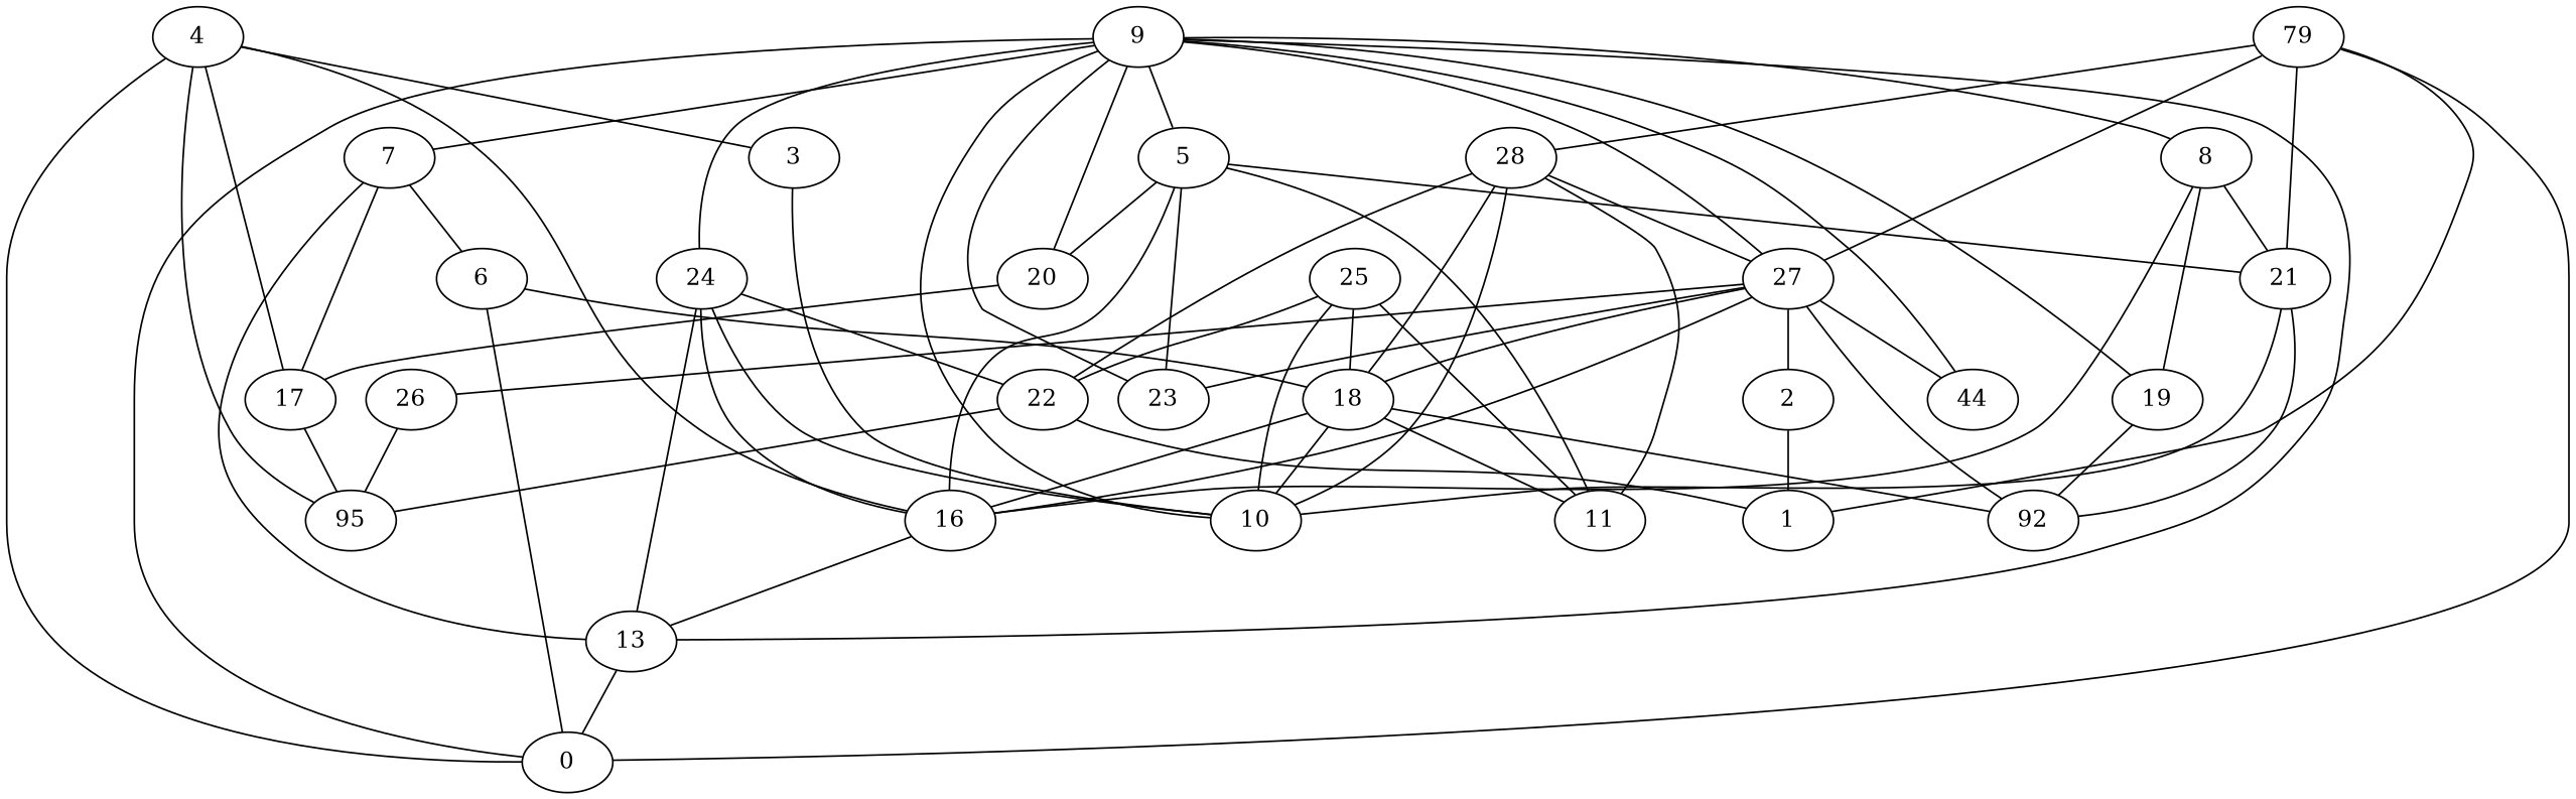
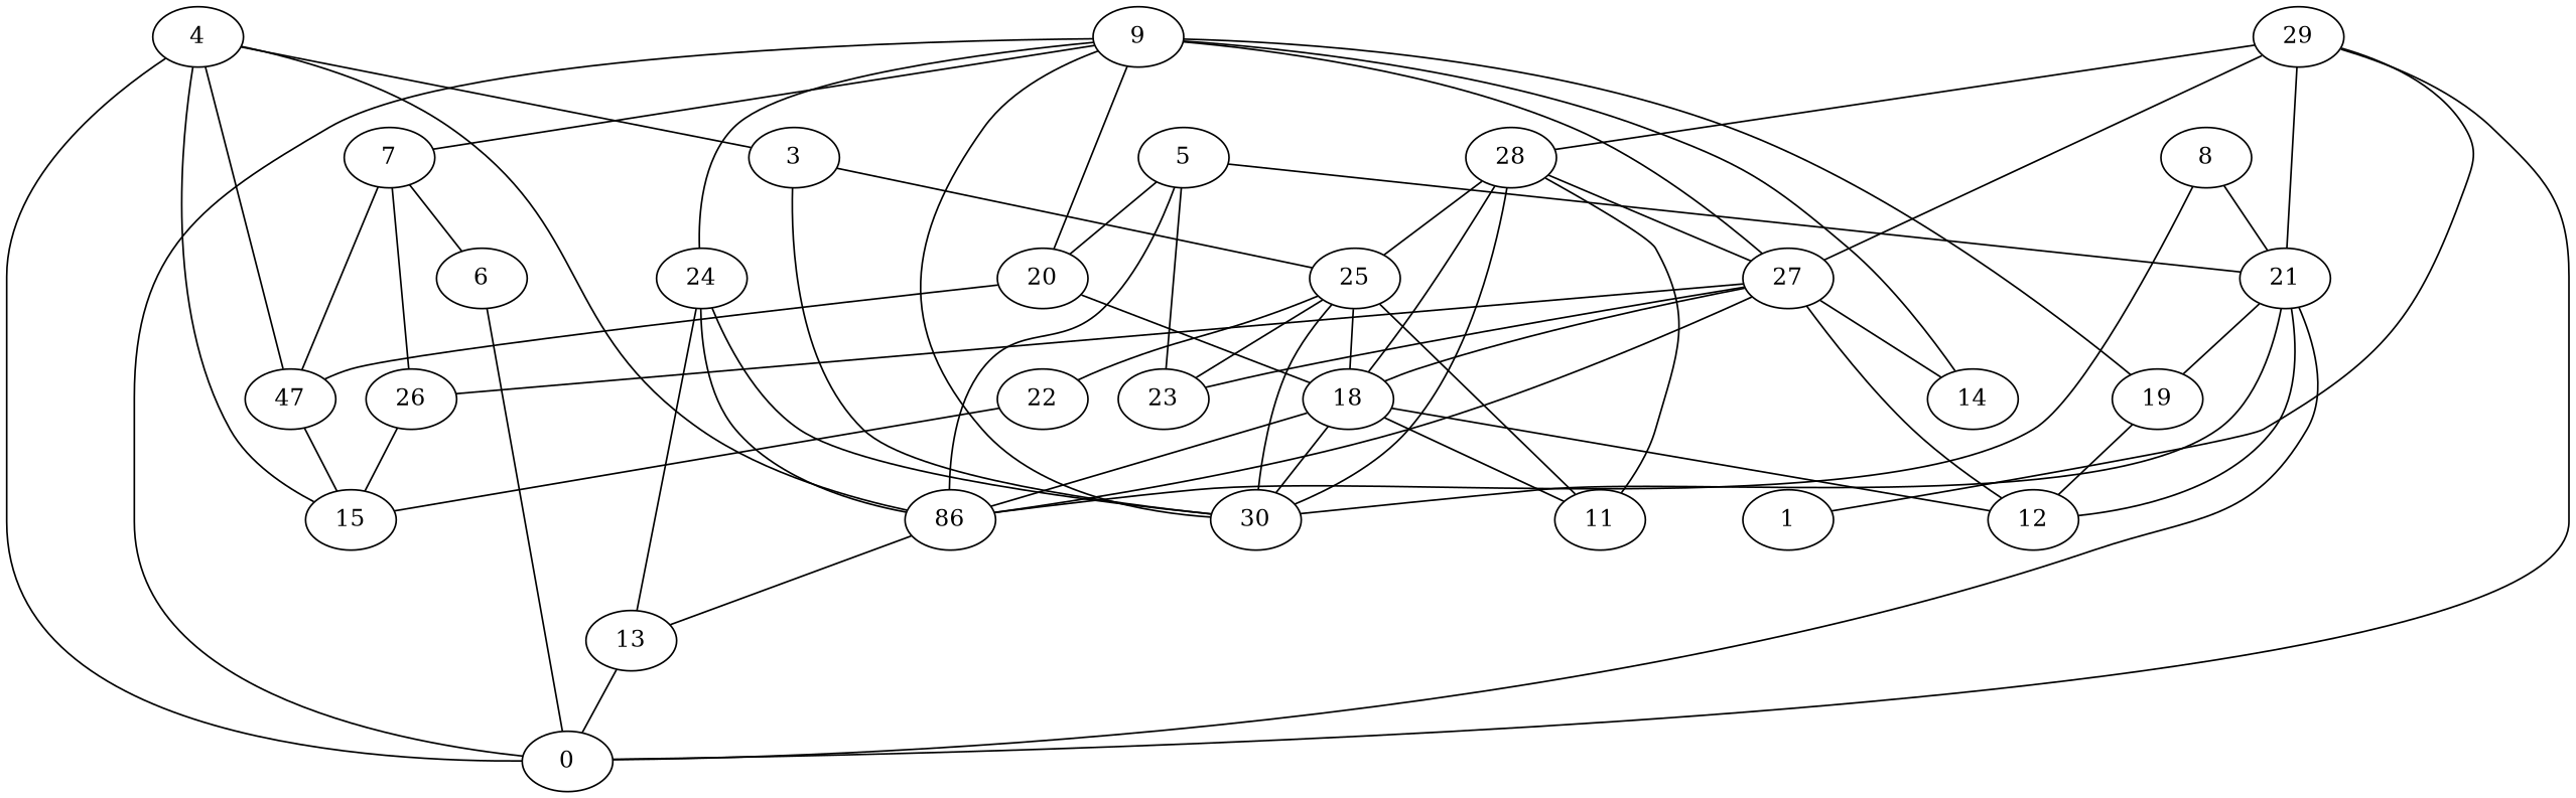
  digraph {
    edge [color=black dir=none]
    4
    13
    3
-   16
-   15 [label=95]
-   17
+   16 [label=86]
+   15
+   17 [label=47]
    0
-   10
+   10 [label=30]
    25
    22
    1
    9
    19
    8
    20
-   14 [label=44]
+   14
    24
    5
    27
    7
    23
-   12 [label=92]
+   12
    21
    11
    26
    18
-   2
    6
    28
-   29 [label=79]
+   29
    subgraph sub_1 {
      4
      13
      3
      16
      15
      17
      0
      10
      25
      22
      1
      9
      19
      8
      20
      14
      24
      5
      27
      7
      23
      12
      21
      11
      26
      18
-     2
      6
      28
      29
    }
    4 -> 3
    4 -> 16
    4 -> 15
    4 -> 17
    4 -> 0
    13 -> 0
    3 -> 10
+   3 -> 25
    16 -> 13
    17 -> 15
    25 -> 10
    25 -> 22
    25 -> 11
    25 -> 18
    22 -> 15
-   22 -> 1
-   9 -> 13
    9 -> 0
    9 -> 10
    9 -> 19
-   9 -> 8
    9 -> 20
    9 -> 14
    9 -> 24
-   9 -> 5
    9 -> 27
    9 -> 7
-   9 -> 23
+   25 -> 23
    19 -> 12
    8 -> 16
-   8 -> 19
+   21 -> 19
    8 -> 21
    20 -> 17
    24 -> 13
    24 -> 16
    24 -> 10
-   24 -> 22
    5 -> 16
    5 -> 20
    5 -> 23
    5 -> 21
-   5 -> 11
    27 -> 16
    27 -> 14
    27 -> 23
    27 -> 12
    27 -> 26
    27 -> 18
-   27 -> 2
    7 -> 17
-   7 -> 13
+   7 -> 26
    7 -> 6
+   21 -> 0
    21 -> 10
    21 -> 12
    26 -> 15
    18 -> 16
    18 -> 10
    18 -> 12
    18 -> 11
-   2 -> 1
    6 -> 0
-   6 -> 18
+   20 -> 18
    28 -> 10
-   28 -> 22
+   28 -> 25
    28 -> 27
    28 -> 11
    28 -> 18
    29 -> 0
    29 -> 1
    29 -> 27
    29 -> 21
    29 -> 28
  }
